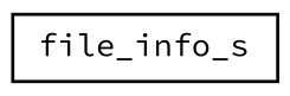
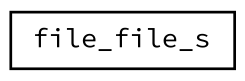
  digraph {
    rankdir=LR
    fontname="Source Code Pro"
-   n1 [color=black fillcolor=white fontname="Source Code Pro" fontsize=10 height=0.2 label=file_info_s shape=record style=filled width=0.4]
+   n1 [color=black fillcolor=white fontname="Source Code Pro" fontsize=10 height=0.2 label=file_file_s shape=record style=filled width=0.4]
  }
